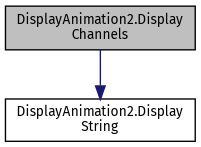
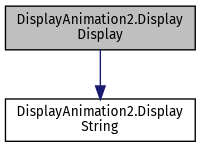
  digraph {
    rankdir=TB
    fontname="Fira Sans"
    node [color=black fontname="Fira Sans" fontsize=10 shape=record style=filled]
-   n1 [fillcolor=grey75 fontcolor=black height=0.2 label="DisplayAnimation2.Display\lChannels" width=0.4]
+   n1 [fillcolor=grey75 fontcolor=black height=0.2 label="DisplayAnimation2.Display\lDisplay" width=0.4]
    n2 [fillcolor=white height=0.2 label="DisplayAnimation2.Display\lString" width=0.4]
    n1 -> n2 [color=midnightblue fontname="Fira Sans" fontsize=10 labelfontname=Helvetica labelfontsize=10 style=solid]
  }
